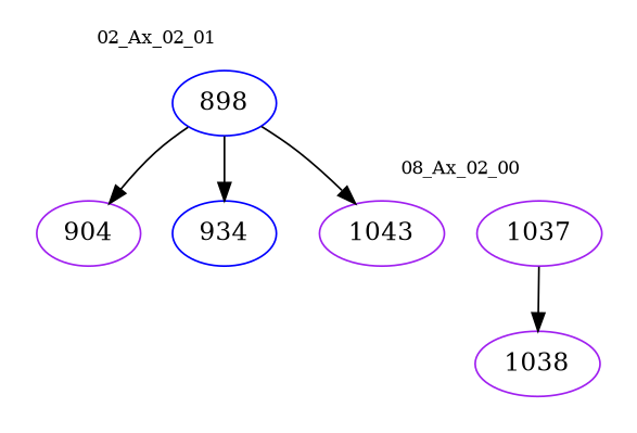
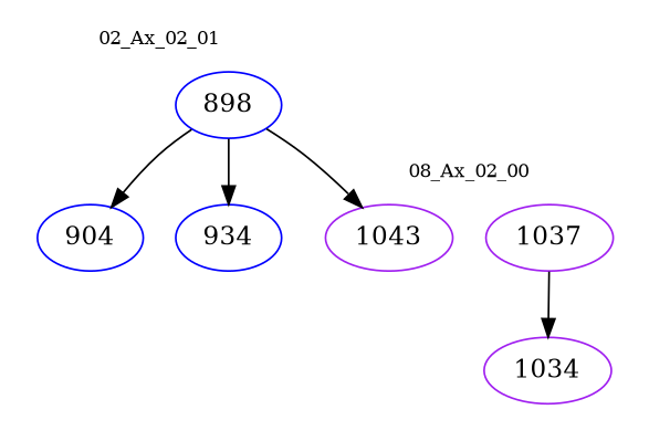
  digraph {
    node [color=blue]
    edge [color=black]
    n1 [label=898]
-   n2 [color=purple label=904]
+   n2 [label=904]
    n3 [label=934]
    n4 [color=purple label=1037]
    n5 [color=purple label=1043]
-   n6 [color=purple label=1038]
+   n6 [color=purple label=1034]
    subgraph cluster_1 {
      color=white
      fontsize=10
      label="02_Ax_02_01"
      n1
      n2
      n3
    }
    subgraph cluster_2 {
      color=white
      fontsize=10
      label="08_Ax_02_00"
      n4
      n5
      n6
    }
    n1 -> n2
    n1 -> n3
    n1 -> n5
    n4 -> n6
  }
